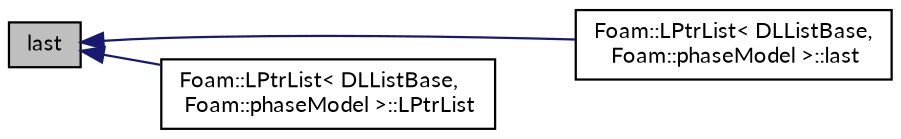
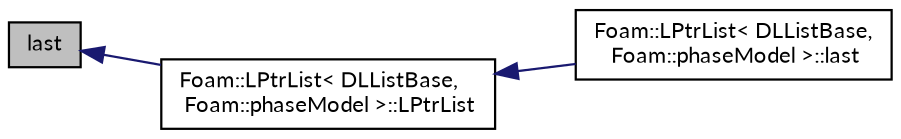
  digraph {
    fontname=Lato
    rankdir=LR
    node [color=black fontname=Lato fontsize=10 shape=record]
    edge [color=midnightblue dir=back fontname=Lato fontsize=10 labelfontname=FreeSans labelfontsize=10 style=solid]
    n1 [fillcolor=grey75 fontcolor=black height=0.2 label=last style=filled width=0.4]
    n2 [height=0.2 label="Foam::LPtrList\< DLListBase,\l Foam::phaseModel \>::last" width=0.4]
    n3 [height=0.2 label="Foam::LPtrList\< DLListBase,\l Foam::phaseModel \>::LPtrList" width=0.4]
-   n1 -> n2
+   n3 -> n2
    n1 -> n3
  }
